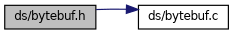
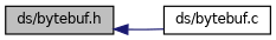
  digraph {
    rankdir=LR
    node [color=black fontname=Helvetica fontsize=10 shape=record]
    n1 [fillcolor=grey75 fontcolor=black height=0.2 label="ds/bytebuf.h" style=filled width=0.4]
    n2 [height=0.2 label="ds/bytebuf.c" width=0.4]
-   n2 -> n1 [color=midnightblue dir=back fontname=Helvetica fontsize=10 labelfontname=Helvetica labelfontsize=10 style=solid]
+   n1 -> n2 [color=midnightblue dir=back fontname=Helvetica fontsize=10 labelfontname=Helvetica labelfontsize=10 style=solid]
  }
